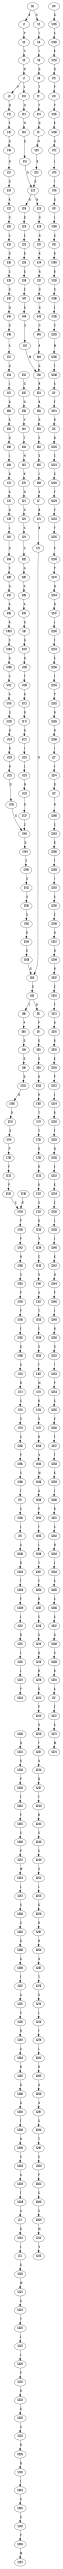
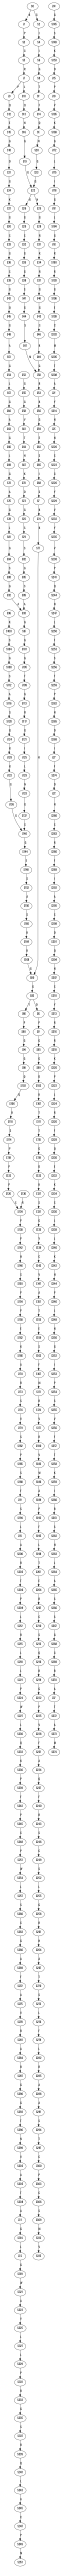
  strict digraph {
    fontname=Oswald
    node [fontname=Oswald]
    edge [fontname=Oswald]
    S0
    S1
    S2
    S3
    S4
    S5
    S6
    S7
    S8
    S9
    S10
    S11
    S12
    S13
    S14
    S15
    S16
    S17
    S18
    S19
    S20
    S21
    S22
    S23
    S24
    S25
    S26
    S27
    S28
    S29
    S30
    S31
    S32
    S33
    S34
    S35
    S36
    S37
    S38
    S39
    S40
    S41
    S42
    S43
    S44
    S45
    S46
    S47
    S48
    S49
    S50
    S51
    S53
    S54
    S52
    S55
    S56
    S57
    S58
    S59
    S60
    S61
    S62
    S63
    S64
    S65
    S66
    S67
    S68
    S69
    S70
    S71
    S72
    S73
    S74
    S75
    S76
    S77
    S78
    S79
    S80
    S81
    S82
    S83
    S84
    S85
    S86
    S87
    S88
    S89
    S90
    S91
    S92
    S93
    S94
    S95
    S96
    S97
    S98
    S99
    S100
    S101
    S102
    S103
    S104
    S105
    S106
    S107
    S108
    S109
    S110
    S111
    S112
    S113
    S114
    S115
    S116
    S117
    S118
    S119
    S120
    S121
    S122
    S123
    S124
    S125
    S126
    S127
    S128
    S129
    S134
    S131
    S132
    S133
    S130
    S135
    S136
    S137
    S138
    S139
    S140
    S142
    S143
    S144
    S141
    S145
    S146
    S147
    S148
    S149
    S150
    S151
    S152
    S153
    S154
    S155
    S156
    S157
    S158
    S159
    S160
    S161
    S162
    S163
    S164
    S165
    S166
    S167
    S168
    S169
    S170
    S171
    S172
    S173
    S174
    S175
    S176
    S177
    S178
    S179
    S180
    S181
    S182
    S183
    S184
    S185
    S186
    S187
    S188
    S189
    S190
    S191
    S192
    S193
    S194
    S195
    S196
    S197
    S198
    S199
    S200
    S201
    S202
    S203
    S204
    S205
    S206
    S207
    S208
    S209
    S210
    S211
    S212
    S213
    S214
    S215
    S216
    S217
    S218
    S219
    S220
    S221
    S222
    S223
    S224
    S225
    S226
+   S227
    S228
    S229
    S230
    S231
    S232
    S233
    S234
    S235
    S236
    S237
    S238
    S239
    S240
    S241
    S242
    S243
    S244
    S245
    S246
    S247
    S248
    S249
    S250
    S251
    S252
    S253
    S254
    S255
    S256
    S257
    S258
    S259
    S260
    S261
    S262
    S263
    S264
    S265
    S266
    S267
    S268
    S269
    S270
    S271
    S272
    S273
    S274
    S275
    S276
    S277
    S278
    S279
    S280
    S281
    S282
    S283
    S284
    S285
    S286
    S287
    S288
    S289
    S290
    S291
    S292
    S293
    S294
    S295
    S296
    S297
    S298
    S299
    S300
    S301
    S302
    S303
    S304
    S305
    S306
    S307
    S308
    S309
    S310
    S311
    S312
    S313
    S314
    S315
    S316
    S317
    S318
    S319
    S320
    S321
    S322
    S323
    S324
    S325
    S326
    S327
    S328
    S329
    S330
    S331
    S332
    S333
    S334
    S335
    S336
    S337
    S338
    S339
    S340
    S341
    S342
    S343
    S344
    S345
    S346
    S347
    S348
    S349
    S350
    S351
    S352
    S353
    S354
    S355
    S356
    S357
    S358
    S359
    S360
    S361
    S362
    S363
    S364
    S365
    S366
    S367
    S368
    S369
    S370
    S371
    S372
    S373
    S374
    S0 -> S1 [label=K]
    S0 -> S2 [label=C]
    S1 -> S3 [label=P]
    S2 -> S4 [label=I]
    S3 -> S5 [label=C]
    S4 -> S6 [label=I]
    S5 -> S7 [label=R]
    S6 -> S8 [label=G]
    S7 -> S9 [label=P]
    S7 -> S10 [label=L]
    S8 -> S11 [label=T]
    S9 -> S12 [label=Q]
    S10 -> S13 [label=Q]
    S11 -> S14 [label=F]
    S12 -> S15 [label=E]
    S13 -> S16 [label=N]
    S14 -> S17 [label=Q]
    S15 -> S18 [label=G]
    S16 -> S19 [label=G]
    S17 -> S20 [label=N]
    S18 -> S21 [label=D]
    S19 -> S22 [label=G]
    S20 -> S23 [label=G]
    S21 -> S24 [label=G]
    S22 -> S25 [label=N]
    S22 -> S26 [label=K]
    S23 -> S22 [label=G]
    S24 -> S27 [label=K]
    S25 -> S28 [label=G]
    S26 -> S29 [label=G]
    S27 -> S30 [label=G]
    S28 -> S31 [label=R]
    S29 -> S32 [label=S]
    S30 -> S33 [label=S]
    S31 -> S34 [label=K]
    S32 -> S35 [label=G]
    S33 -> S36 [label=G]
    S34 -> S37 [label=R]
    S35 -> S38 [label=G]
    S36 -> S39 [label=S]
    S37 -> S40 [label=G]
    S38 -> S41 [label=S]
    S39 -> S42 [label=G]
    S40 -> S43 [label=G]
    S41 -> S44 [label=G]
    S42 -> S45 [label=Q]
    S43 -> S46 [label=S]
    S44 -> S47 [label=S]
    S45 -> S48 [label=G]
    S46 -> S49 [label=K]
    S47 -> S50 [label=M]
    S48 -> S51 [label=A]
    S49 -> S50 [label=G]
    S50 -> S53 [label=R]
    S51 -> S54 [label=G]
    S53 -> S56 [label=K]
    S54 -> S57 [label=L]
    S52 -> S55 [label=G]
    S55 -> S58 [label=G]
    S56 -> S59 [label=G]
    S57 -> S60 [label=G]
    S58 -> S61 [label=V]
    S59 -> S62 [label=E]
    S60 -> S63 [label=A]
    S61 -> S64 [label=T]
    S62 -> S65 [label=S]
    S63 -> S66 [label=G]
    S64 -> S67 [label=N]
    S65 -> S68 [label=I]
    S66 -> S69 [label=L]
    S67 -> S70 [label=K]
    S68 -> S71 [label=S]
    S69 -> S72 [label=G]
    S70 -> S73 [label=D]
    S71 -> S74 [label=K]
    S72 -> S75 [label=A]
    S73 -> S76 [label=G]
    S74 -> S77 [label=K]
    S75 -> S78 [label=G]
    S76 -> S79 [label=S]
    S77 -> S80 [label=H]
    S78 -> S81 [label=L]
    S79 -> S82 [label=S]
    S80 -> S83 [label=G]
    S81 -> S84 [label=G]
    S82 -> S85 [label=G]
    S83 -> S86 [label=T]
    S83 -> S87 [label=D]
    S84 -> S88 [label=S]
    S85 -> S89 [label=S]
    S86 -> S90 [label=P]
    S87 -> S91 [label=P]
    S88 -> S92 [label=G]
    S89 -> S93 [label=A]
    S90 -> S94 [label=G]
    S91 -> S95 [label=G]
-   S92 -> S96 [label=A]
+   S92 -> S93 [label=A]
    S93 -> S97 [label=G]
    S94 -> S98 [label=G]
    S95 -> S99 [label=G]
    S96 -> S100 [label=K]
    S97 -> S101 [label=G]
    S98 -> S102 [label=Q]
    S99 -> S103 [label=D]
    S100 -> S104 [label=S]
    S101 -> S105 [label=G]
    S102 -> S106 [label=Q]
    S103 -> S107 [label=K]
    S104 -> S108 [label=G]
    S105 -> S109 [label=T]
    S106 -> S110 [label=K]
    S107 -> S111 [label=T]
    S108 -> S112 [label=S]
    S109 -> S113 [label=G]
    S110 -> S114 [label=S]
    S111 -> S115 [label=T]
    S112 -> S116 [label=A]
    S113 -> S117 [label=R]
    S114 -> S118 [label=P]
    S115 -> S119 [label=G]
    S116 -> S120 [label=S]
    S117 -> S121 [label=G]
    S118 -> S122 [label=P]
    S119 -> S123 [label=D]
    S120 -> S124 [label=G]
    S121 -> S125 [label=I]
    S122 -> S126 [label=P]
    S123 -> S127 [label=K]
    S124 -> S128 [label=K]
    S125 -> S129 [label=L]
    S126 -> S134 [label=S]
    S127 -> S131 [label=S]
    S128 -> S132 [label=K]
    S129 -> S133 [label=N]
    S134 -> S138 [label=P]
    S131 -> S135 [label=G]
    S132 -> S136 [label=G]
    S133 -> S137 [label=G]
    S130 -> S134 [label=R]
    S135 -> S139 [label=Y]
    S136 -> S140 [label=G]
    S137 -> S140 [label=S]
    S138 -> S142 [label=P]
    S139 -> S143 [label=C]
    S140 -> S144 [label=G]
    S142 -> S146 [label=H]
    S143 -> S147 [label=V]
    S144 -> S148 [label=E]
    S141 -> S145 [label=G]
    S145 -> S149 [label=S]
    S146 -> S150 [label=S]
    S147 -> S151 [label=A]
    S148 -> S152 [label=S]
    S149 -> S153 [label=K]
    S150 -> S154 [label=P]
    S151 -> S155 [label=T]
    S152 -> S156 [label=A]
    S153 -> S157 [label=D]
    S154 -> S158 [label=P]
    S155 -> S159 [label=E]
    S156 -> S160 [label=S]
    S157 -> S161 [label=P]
    S158 -> S162 [label=E]
    S159 -> S163 [label=S]
    S160 -> S164 [label=K]
    S161 -> S165 [label=V]
    S162 -> S166 [label=K]
    S163 -> S167 [label=F]
    S164 -> S168 [label=K]
    S165 -> S169 [label=K]
    S166 -> S170 [label=A]
    S167 -> S171 [label=M]
    S168 -> S80 [label=G]
    S169 -> S172 [label=G]
    S170 -> S173 [label=R]
    S171 -> S174 [label=R]
    S172 -> S175 [label=L]
    S173 -> S176 [label=S]
    S174 -> S177 [label=V]
    S175 -> S178 [label=I]
    S176 -> S179 [label=V]
    S177 -> S180 [label=R]
    S178 -> S181 [label=G]
    S179 -> S182 [label=S]
    S180 -> S183 [label=V]
    S181 -> S184 [label=L]
    S182 -> S185 [label=P]
    S183 -> S186 [label=W]
    S184 -> S187 [label=G]
    S185 -> S188 [label=S]
    S186 -> S189 [label=A]
    S187 -> S190 [label=R]
    S188 -> S191 [label=F]
    S189 -> S192 [label=P]
    S190 -> S193 [label=R]
    S191 -> S194 [label=S]
    S192 -> S195 [label=F]
    S193 -> S196 [label=G]
    S194 -> S197 [label=L]
    S195 -> S198 [label=L]
    S196 -> S199 [label=E]
    S197 -> S200 [label=A]
    S198 -> S201 [label=T]
    S199 -> S202 [label=C]
    S200 -> S203 [label=R]
    S201 -> S204 [label=E]
    S202 -> S205 [label=M]
    S203 -> S206 [label=T]
    S204 -> S207 [label=R]
    S205 -> S208 [label=T]
    S206 -> S209 [label=P]
    S207 -> S210 [label=C]
    S208 -> S211 [label=A]
    S209 -> S212 [label=L]
    S210 -> S213 [label=S]
    S211 -> S214 [label=Y]
    S212 -> S215 [label=R]
    S213 -> S216 [label=Q]
    S214 -> S217 [label=N]
    S215 -> S218 [label=L]
    S216 -> S219 [label=R]
    S217 -> S220 [label=N]
    S218 -> S221 [label=L]
    S219 -> S222 [label=G]
    S220 -> S223 [label=S]
    S221 -> S224 [label=P]
    S222 -> S225 [label=P]
    S223 -> S226 [label=C]
+   S224 -> S227 [label=W]
    S225 -> S228 [label=V]
    S226 -> S229 [label=Y]
+   S227 -> S230 [label=L]
    S228 -> S231 [label=F]
    S229 -> S232 [label=V]
    S230 -> S233 [label=Q]
    S231 -> S234 [label=A]
    S232 -> S235 [label=Y]
    S233 -> S236 [label=K]
    S234 -> S237 [label=Q]
    S235 -> S238 [label=V]
    S236 -> S239 [label=P]
    S237 -> S240 [label=F]
    S238 -> S241 [label=P]
    S239 -> S242 [label=F]
    S240 -> S243 [label=R]
    S241 -> S244 [label=Q]
    S242 -> S245 [label=P]
    S243 -> S246 [label=S]
    S244 -> S247 [label=N]
    S245 -> S248 [label=C]
    S246 -> S249 [label=C]
    S247 -> S250 [label=L]
    S248 -> S251 [label=P]
    S249 -> S252 [label=S]
    S250 -> S253 [label=F]
    S251 -> S254 [label=W]
    S252 -> S255 [label=L]
    S253 -> S256 [label=S]
    S254 -> S257 [label=L]
    S255 -> S258 [label=G]
    S256 -> S259 [label=T]
    S257 -> S260 [label=S]
    S258 -> S261 [label=R]
    S259 -> S262 [label=P]
    S260 -> S263 [label=C]
    S261 -> S264 [label=H]
    S262 -> S265 [label=N]
    S263 -> S266 [label=G]
    S264 -> S267 [label=A]
    S265 -> S268 [label=D]
    S266 -> S269 [label=A]
    S267 -> S270 [label=T]
    S268 -> S271 [label=I]
    S269 -> S272 [label=F]
    S270 -> S273 [label=S]
    S271 -> S274 [label=F]
    S272 -> S275 [label=A]
    S273 -> S276 [label=L]
    S274 -> S277 [label=D]
    S275 -> S278 [label=V]
    S276 -> S279 [label=F]
    S277 -> S280 [label=N]
    S278 -> S281 [label=R]
    S279 -> S282 [label=L]
    S280 -> S283 [label=S]
    S281 -> S284 [label=A]
    S282 -> S285 [label=R]
    S283 -> S286 [label=R]
    S284 -> S287 [label=R]
    S285 -> S288 [label=A]
    S286 -> S289 [label=F]
    S287 -> S290 [label=G]
    S288 -> S291 [label=A]
    S289 -> S292 [label=I]
    S290 -> S293 [label=G]
    S291 -> S294 [label=S]
    S292 -> S295 [label=A]
    S293 -> S296 [label=T]
    S294 -> S297 [label=T]
    S295 -> S298 [label=S]
    S296 -> S299 [label=N]
    S297 -> S300 [label=C]
    S298 -> S301 [label=D]
    S299 -> S302 [label=V]
    S300 -> S303 [label=P]
    S301 -> S304 [label=Q]
    S302 -> S305 [label=A]
    S303 -> S306 [label=C]
    S304 -> S307 [label=N]
    S305 -> S308 [label=T]
    S306 -> S309 [label=S]
    S307 -> S310 [label=S]
    S308 -> S311 [label=A]
    S309 -> S312 [label=M]
    S310 -> S313 [label=Y]
    S311 -> S314 [label=G]
    S312 -> S315 [label=V]
    S313 -> S316 [label=R]
    S314 -> S317 [label=L]
    S316 -> S318 [label=R]
    S317 -> S319 [label=G]
    S318 -> S320 [label=K]
    S319 -> S321 [label=W]
    S320 -> S322 [label=P]
    S321 -> S323 [label=A]
    S322 -> S324 [label=L]
    S323 -> S325 [label=Y]
    S324 -> S326 [label=R]
    S325 -> S327 [label=L]
    S326 -> S328 [label=F]
    S327 -> S329 [label=L]
    S328 -> S330 [label=Q]
    S329 -> S331 [label=P]
    S330 -> S332 [label=E]
    S331 -> S333 [label=R]
    S332 -> S334 [label=K]
    S333 -> S335 [label=G]
    S334 -> S336 [label=S]
    S335 -> S337 [label=S]
    S336 -> S338 [label=L]
    S337 -> S339 [label=R]
    S338 -> S340 [label=L]
    S339 -> S341 [label=Q]
    S340 -> S342 [label=K]
    S341 -> S343 [label=L]
    S342 -> S344 [label=H]
    S343 -> S345 [label=A]
    S344 -> S346 [label=P]
    S345 -> S347 [label=C]
    S346 -> S348 [label=L]
    S347 -> S349 [label=P]
    S348 -> S350 [label=N]
    S349 -> S351 [label=M]
    S350 -> S352 [label=G]
    S352 -> S353 [label=I]
    S353 -> S354 [label=P]
    S354 -> S355 [label=S]
    S355 -> S356 [label=V]
    S356 -> S357 [label=F]
    S357 -> S358 [label=T]
    S358 -> S359 [label=K]
    S359 -> S360 [label=I]
    S360 -> S361 [label=R]
    S361 -> S362 [label=S]
    S362 -> S363 [label=H]
    S363 -> S364 [label=L]
    S364 -> S365 [label=A]
    S365 -> S366 [label=S]
    S366 -> S367 [label=S]
    S367 -> S368 [label=G]
    S368 -> S369 [label=C]
    S369 -> S370 [label=R]
    S370 -> S371 [label=A]
    S371 -> S372 [label=T]
    S372 -> S373 [label=A]
    S373 -> S374 [label=M]
  }
